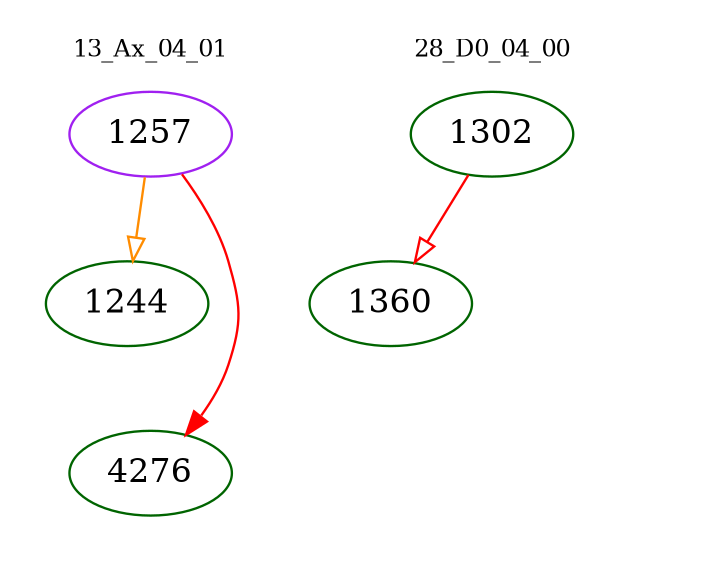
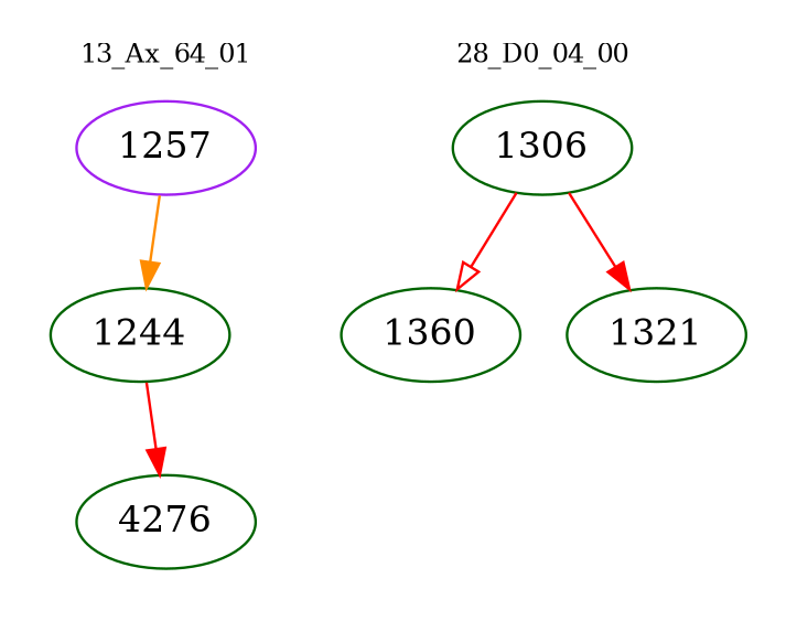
  digraph {
    node [color=darkgreen]
    edge [arrowhead=onormal color=red]
    n1 [color=purple label=1257]
    n2 [label=1244]
    n3 [label=4276]
-   n4 [label=1302]
+   n4 [label=1306]
    n5 [label=1360]
+   n6 [label=1321]
    subgraph cluster_1 {
      color=white
      fontsize=10
-     label="13_Ax_04_01"
+     label="13_Ax_64_01"
      n1
      n2
      n3
    }
    subgraph cluster_2 {
      color=white
      fontsize=10
      label="28_D0_04_00"
      n4
      n5
+     n6
    }
-   n1 -> n2 [color=darkorange]
-   n1 -> n3 [arrowhead=normal]
+   n1 -> n2 [arrowhead=normal color=darkorange]
+   n2 -> n3 [arrowhead=normal]
    n4 -> n5
+   n4 -> n6 [arrowhead=normal]
  }
